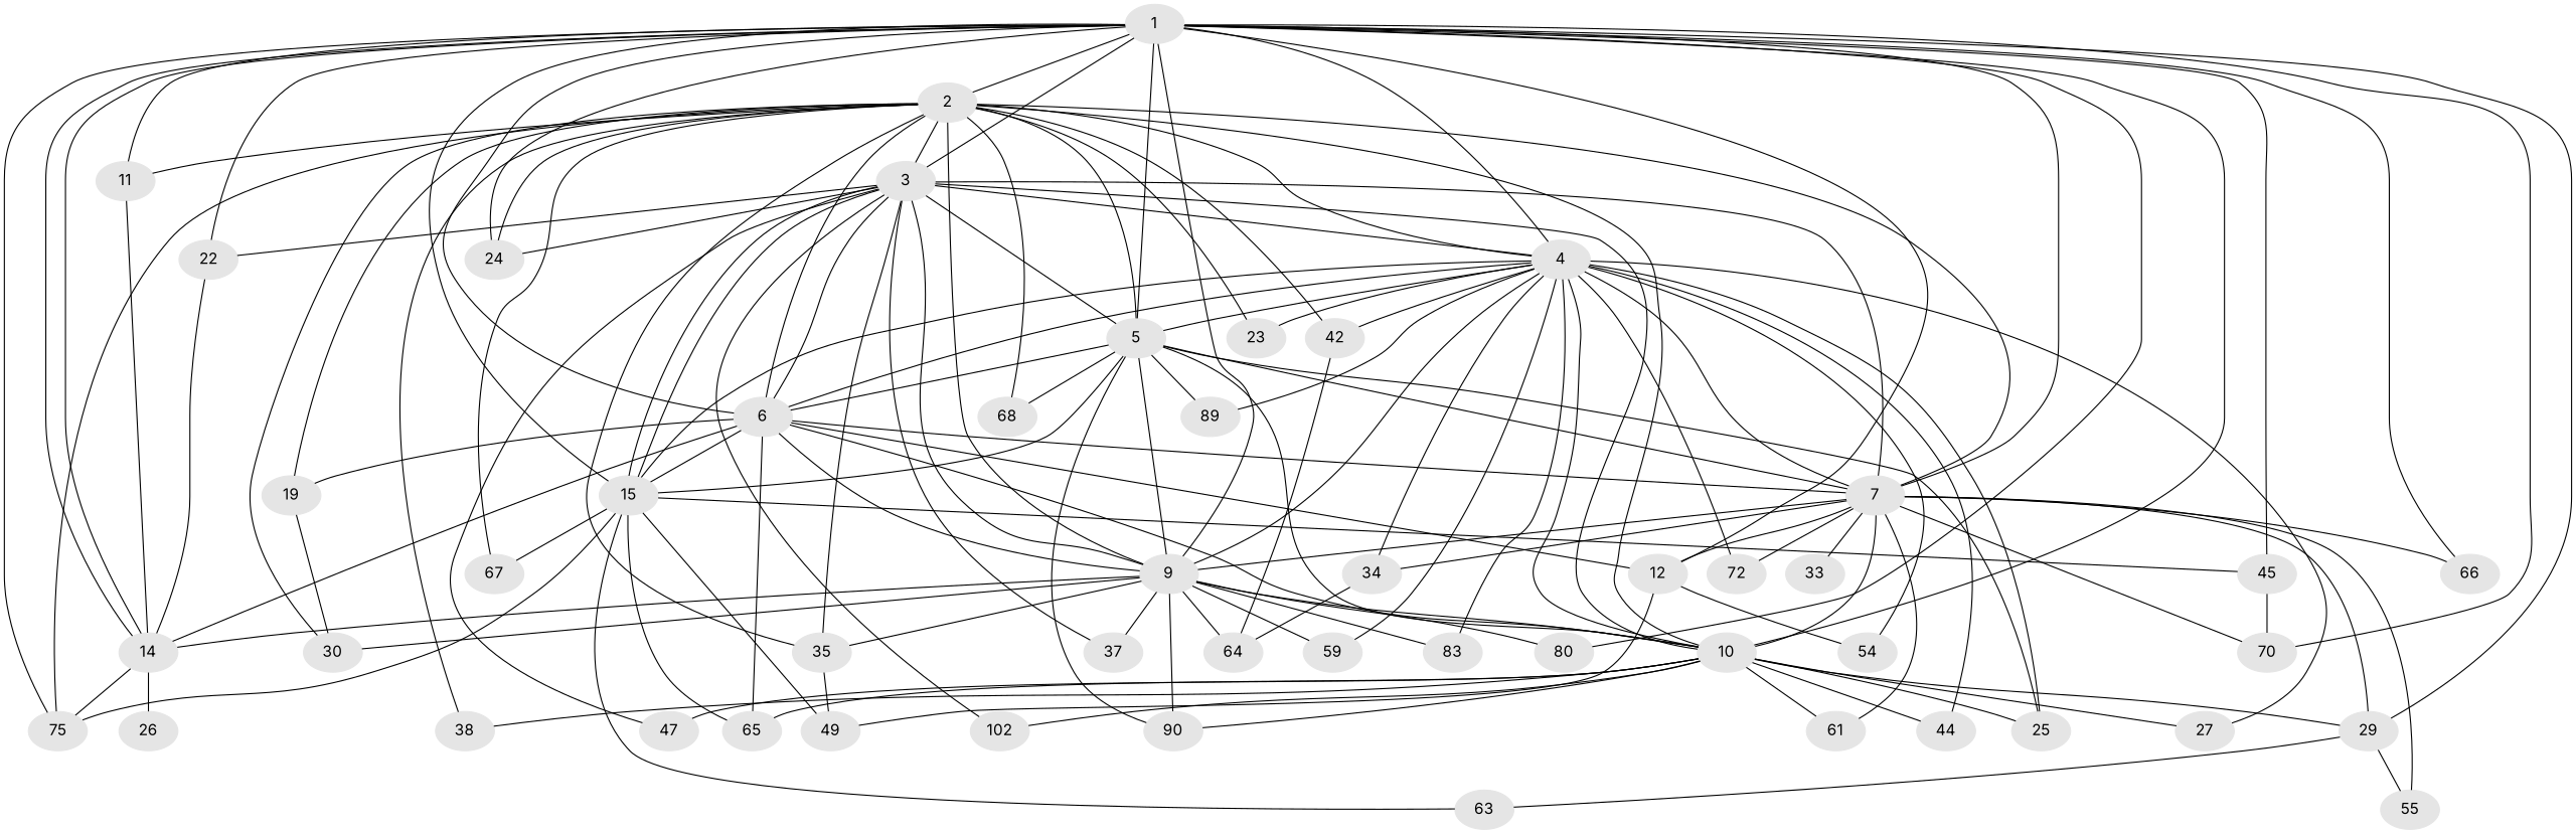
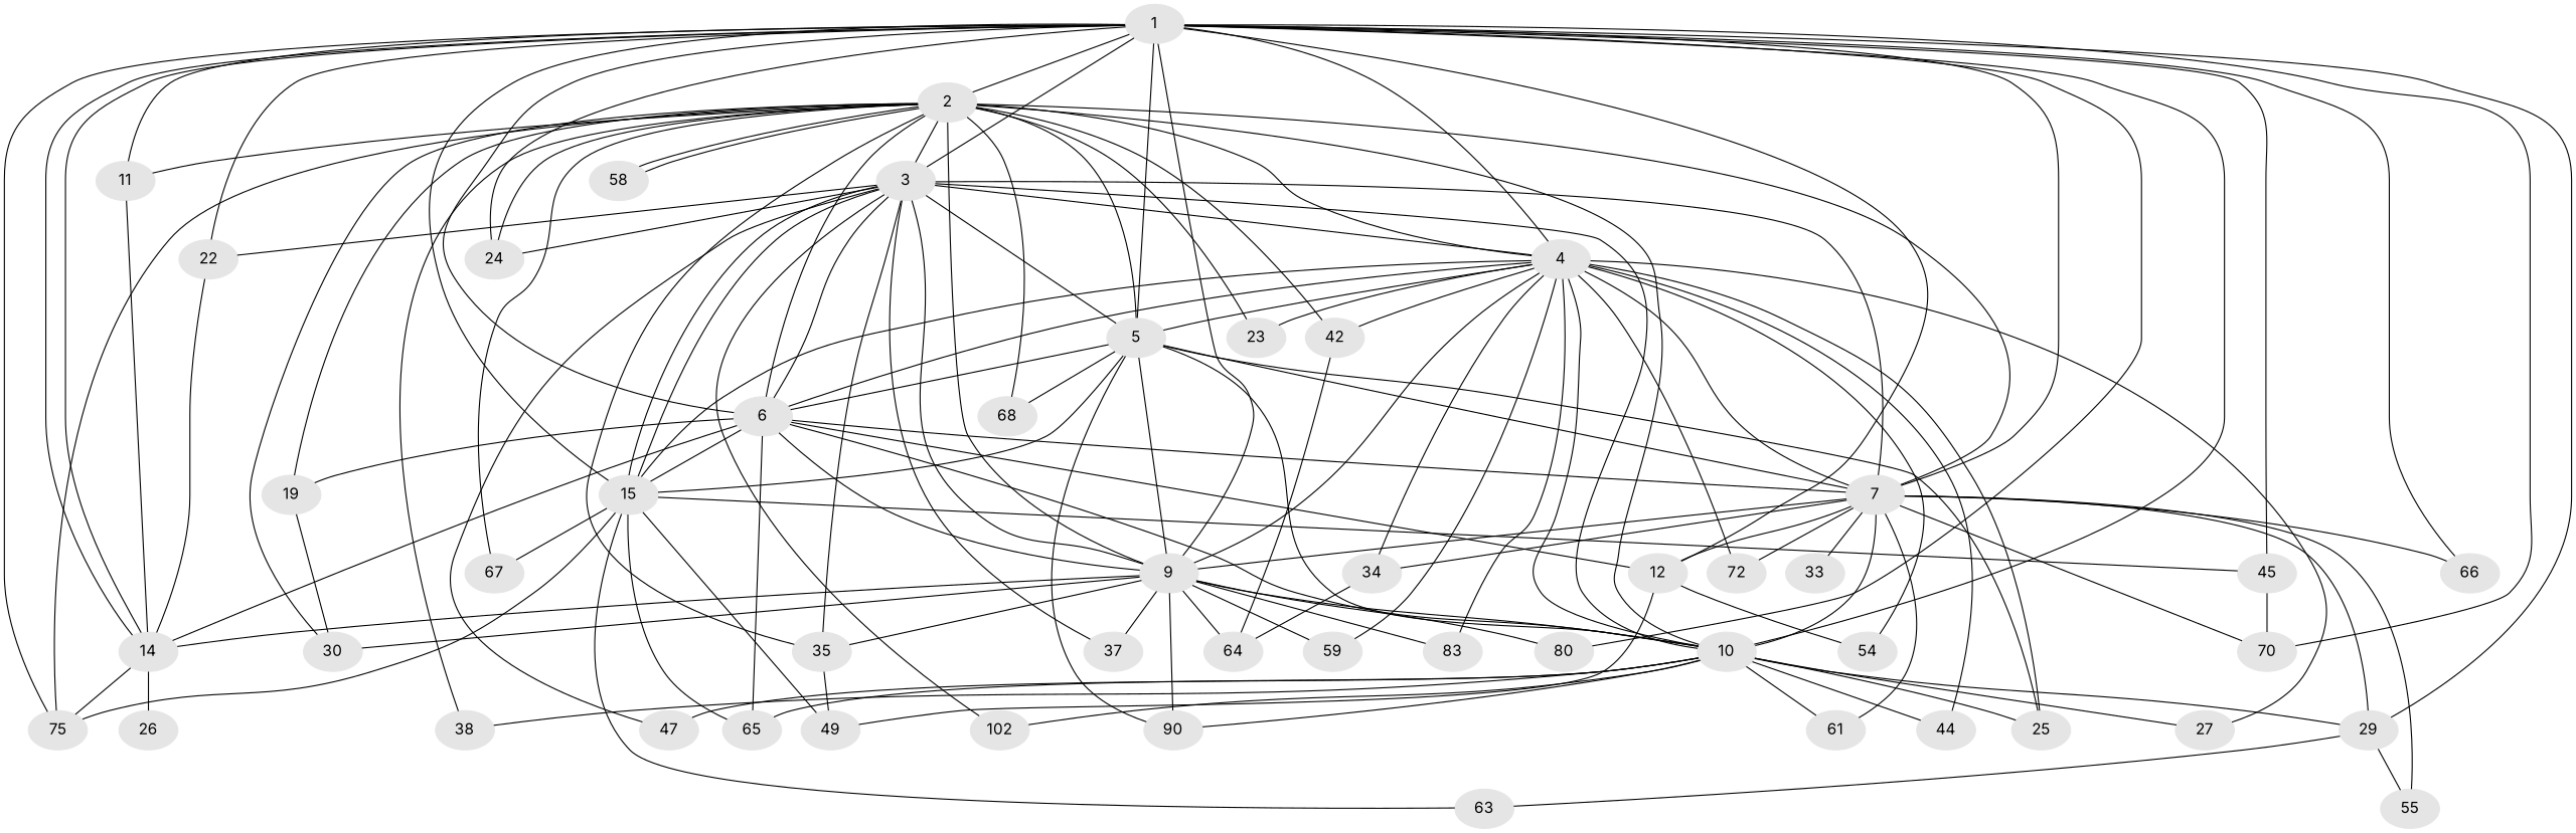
  graph {
    fontname=Inter
    node [color=gray90 fontname=Inter style=filled]
    edge [fontname=Inter]
    1 [super="+18"]
    2
    3
    4 [super="+77+36"]
    5 [super="+71+39"]
    6 [super="+20"]
    7 [super="+21+16+27+8+60+13+50"]
    9
    10
    11
    12 [super="+43"]
    14 [super="+17+53+70+41"]
    15 [super="+31+48"]
    22 [super="+87"]
    24 [super="+78"]
    29
    45 [super="+97"]
    66
    n19 [label=70]
    75 [super="+100"]
    80
    19 [super="+92"]
    23
    30 [super="+76"]
    35 [super="+46"]
    38
    42
+   58
    67
    68
    37
    47
    102
    25 [super="+51"]
    n35 [label=27]
    34
    44 [super="+57"]
    54
    59
    72 [super="+95"]
    83
-   89
    90 [super="+93"]
    65 [super="+98"]
    33
    55
    61
    64 [super="+69"]
    49
    26
    63
    1 -- 2 [weight=2]
    1 -- 3 [weight=2]
    1 -- 4 [weight=2]
    1 -- 5 [weight=2]
    1 -- 6
    1 -- 7 [weight=5]
    1 -- 9
    1 -- 10
    1 -- 11
    1 -- 12
    1 -- 14 [weight=2]
    1 -- 14
    1 -- 15
    1 -- 22 [weight=2]
    1 -- 24
    1 -- 29
    1 -- 45
    1 -- 66
    1 -- n19
    1 -- 75
    1 -- 80
    2 -- 3
    2 -- 4
    2 -- 5
    2 -- 6
    2 -- 7 [weight=3]
    2 -- 9
    2 -- 10
    2 -- 11
    2 -- 24
    2 -- 75
    2 -- 19
    2 -- 23
    2 -- 30
    2 -- 35
    2 -- 38
    2 -- 42
+   2 -- 58
+   2 -- 58
    2 -- 67
    2 -- 68
    3 -- 4
    3 -- 5
    3 -- 6 [weight=2]
    3 -- 7 [weight=2]
    3 -- 9
    3 -- 10
    3 -- 15
    3 -- 15
    3 -- 22
    3 -- 24
    3 -- 35
    3 -- 37
    3 -- 47
    3 -- 102
    4 -- 5
    4 -- 6
    4 -- 7 [weight=4]
    4 -- 9 [weight=2]
    4 -- 10
    4 -- 15
    4 -- 23
    4 -- 42
    4 -- 25
    4 -- n35
    4 -- 34
    4 -- 44
    4 -- 54
    4 -- 59
    4 -- 72
    4 -- 83
-   4 -- 89
    5 -- 6 [weight=2]
    5 -- 7 [weight=2]
    5 -- 9 [weight=2]
    5 -- 10 [weight=2]
    5 -- 15
    5 -- 68
    5 -- 25
-   5 -- 89
    5 -- 90
    6 -- 7 [weight=3]
    6 -- 9
    6 -- 10
    6 -- 12
    6 -- 14
    6 -- 15
    6 -- 19 [weight=2]
    6 -- 65
    7 -- 9 [weight=2]
    7 -- 10 [weight=6]
    7 -- 12
    7 -- 29
    7 -- 66
    7 -- n19
    7 -- 34
    7 -- 72 [weight=2]
    7 -- 33
    7 -- 55
    7 -- 61
    9 -- 10
    9 -- 14 [weight=2]
    9 -- 80
    9 -- 30
    9 -- 35
    9 -- 37
    9 -- 59
    9 -- 83
    9 -- 90
    9 -- 64
    10 -- 29
    10 -- 38
    10 -- 47
    10 -- 102
    10 -- 25
    10 -- n35
    10 -- 44
    10 -- 90
    10 -- 65
    10 -- 61
    11 -- 14
    12 -- 54
    12 -- 49
    14 -- 75
    14 -- 26
    15 -- 45
    15 -- 75
    15 -- 67
    15 -- 65
    15 -- 49
    15 -- 63
    22 -- 14
    29 -- 55
    29 -- 63
    45 -- n19
    19 -- 30
    35 -- 49
    42 -- 64
    34 -- 64
  }
